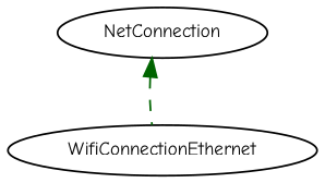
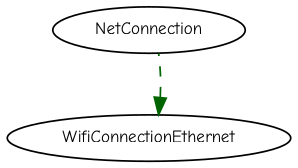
  digraph {
    rankdir=TB
    fontname="Comic Neue"
    node [color=black fillcolor=white fontname="Comic Neue" fontsize=10 shape=ellipse style=filled]
    n1 [height=0.2 label=NetConnection width=0.4]
    n2 [height=0.2 label=WifiConnectionEthernet width=0.4]
-   n1 -> n2 [color=darkgreen dir=back fontname="Comic Neue" fontsize=10 labelfontname=Helvetica labelfontsize=10 style=dashed]
+   n2 -> n1 [color=darkgreen dir=back fontname="Comic Neue" fontsize=10 labelfontname=Helvetica labelfontsize=10 style=dashed]
  }
